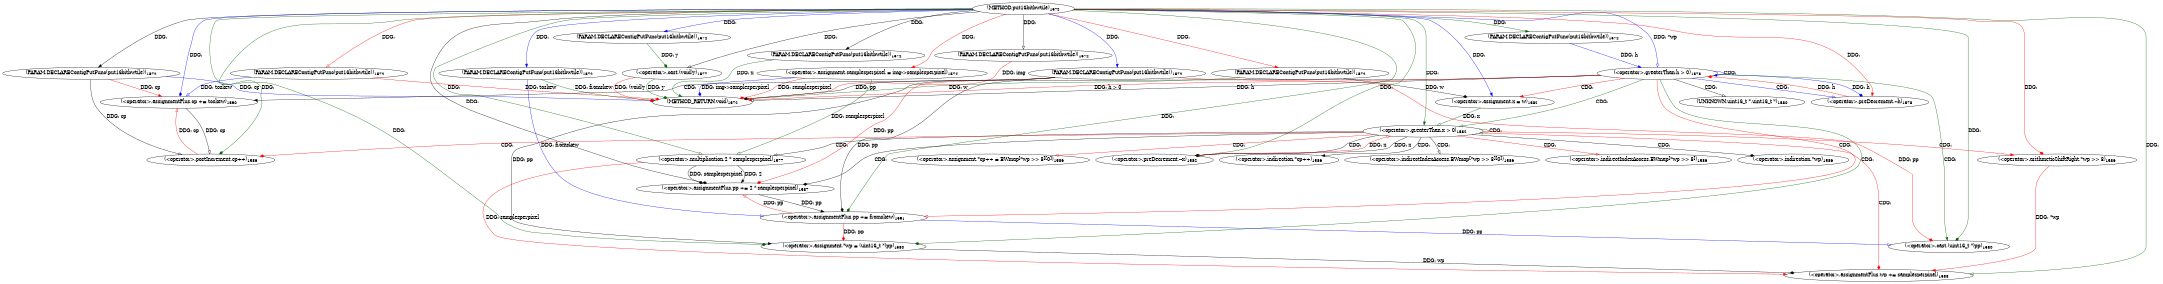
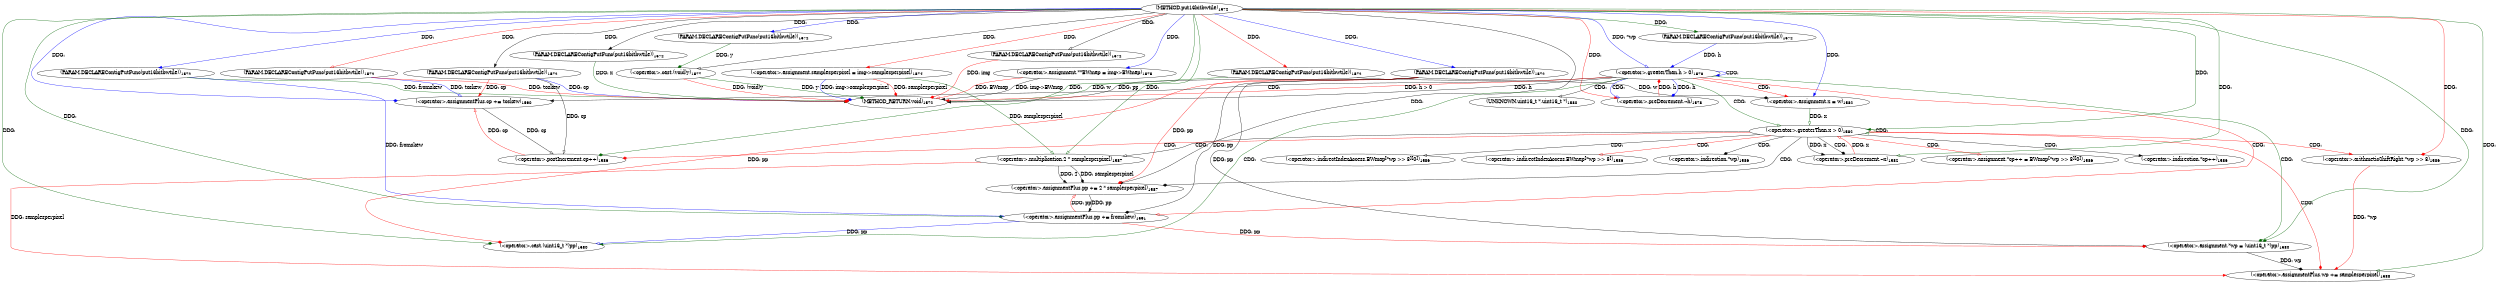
  digraph {
    edge [arrowhead=normal color=red]
    n1 [label=<(METHOD,put16bitbwtile)<SUB>1572</SUB>>]
    n2 [label=<(PARAM,DECLAREContigPutFunc(put16bitbwtile))<SUB>1572</SUB>>]
    n3 [label=<(PARAM,DECLAREContigPutFunc(put16bitbwtile))<SUB>1572</SUB>>]
    n4 [label=<(PARAM,DECLAREContigPutFunc(put16bitbwtile))<SUB>1572</SUB>>]
    n5 [label=<(PARAM,DECLAREContigPutFunc(put16bitbwtile))<SUB>1572</SUB>>]
    n6 [label=<(PARAM,DECLAREContigPutFunc(put16bitbwtile))<SUB>1572</SUB>>]
    n7 [label=<(PARAM,DECLAREContigPutFunc(put16bitbwtile))<SUB>1572</SUB>>]
    n8 [label=<(PARAM,DECLAREContigPutFunc(put16bitbwtile))<SUB>1572</SUB>>]
    n9 [label=<(PARAM,DECLAREContigPutFunc(put16bitbwtile))<SUB>1572</SUB>>]
    n10 [label=<(PARAM,DECLAREContigPutFunc(put16bitbwtile))<SUB>1572</SUB>>]
    n11 [label=<(&lt;operator&gt;.assignment,samplesperpixel = img-&gt;samplesperpixel)<SUB>1574</SUB>>]
+   n12 [label=<(&lt;operator&gt;.assignment,**BWmap = img-&gt;BWmap)<SUB>1575</SUB>>]
    n13 [label=<(&lt;operator&gt;.cast,(void)y)<SUB>1577</SUB>>]
    n14 [label=<(&lt;operator&gt;.greaterThan,h &gt; 0)<SUB>1578</SUB>>]
    n15 [label=<(&lt;operator&gt;.preDecrement,--h)<SUB>1578</SUB>>]
    n16 [label=<(&lt;operator&gt;.assignment,*wp = (uint16_t *)pp)<SUB>1580</SUB>>]
    n17 [label=<(&lt;operator&gt;.assignmentPlus,cp += toskew)<SUB>1590</SUB>>]
    n18 [label=<(&lt;operator&gt;.assignmentPlus,pp += fromskew)<SUB>1591</SUB>>]
    n19 [label=<(&lt;operator&gt;.greaterThan,x &gt; 0)<SUB>1582</SUB>>]
    n20 [label=<(&lt;operator&gt;.preDecrement,--x)<SUB>1582</SUB>>]
    n21 [label=<(&lt;operator&gt;.cast,(uint16_t *)pp)<SUB>1580</SUB>>]
    n22 [label=<(&lt;operator&gt;.assignment,x = w)<SUB>1582</SUB>>]
    n23 [label=<(&lt;operator&gt;.assignmentPlus,pp += 2 * samplesperpixel)<SUB>1587</SUB>>]
    n24 [label=<(&lt;operator&gt;.assignmentPlus,wp += samplesperpixel)<SUB>1588</SUB>>]
-   n25 [label=<(&lt;operator&gt;.multiplication,2 * samplesperpixel)<SUB>1577</SUB>>]
+   n25 [label=<(&lt;operator&gt;.multiplication,2 * samplesperpixel)<SUB>1587</SUB>>]
    n26 [label=<(&lt;operator&gt;.postIncrement,cp++)<SUB>1586</SUB>>]
    n27 [label=<(&lt;operator&gt;.arithmeticShiftRight,*wp &gt;&gt; 8)<SUB>1586</SUB>>]
    n28 [label=<(METHOD_RETURN,void)<SUB>1572</SUB>>]
    n29 [label=<(UNKNOWN,uint16_t *,uint16_t *)<SUB>1580</SUB>>]
    n30 [label=<(&lt;operator&gt;.assignment,*cp++ = BWmap[*wp &gt;&gt; 8][0])<SUB>1586</SUB>>]
    n31 [label=<(&lt;operator&gt;.indirection,*cp++)<SUB>1586</SUB>>]
    n32 [label=<(&lt;operator&gt;.indirectIndexAccess,BWmap[*wp &gt;&gt; 8][0])<SUB>1586</SUB>>]
    n33 [label=<(&lt;operator&gt;.indirectIndexAccess,BWmap[*wp &gt;&gt; 8])<SUB>1586</SUB>>]
    n34 [label=<(&lt;operator&gt;.indirection,*wp)<SUB>1586</SUB>>]
    n1 -> n2 [arrowhead=onormal color=black label="DDG: "]
    n1 -> n3 [color=black label="DDG: "]
    n1 -> n4 [color=black label="DDG: "]
    n1 -> n5 [color=blue label="DDG: "]
    n1 -> n6 [label="DDG: "]
    n1 -> n7 [color=darkgreen label="DDG: "]
    n1 -> n8 [color=blue label="DDG: "]
    n1 -> n9 [arrowhead=onormal label="DDG: "]
    n1 -> n10 [color=blue label="DDG: "]
    n1 -> n11 [label="DDG: "]
+   n1 -> n12 [color=blue label="DDG: "]
    n1 -> n13 [arrowhead=onormal color=black label="DDG: "]
    n1 -> n14 [arrowhead=onormal color=blue label="DDG: *wp"]
    n1 -> n15 [label="DDG: "]
    n1 -> n16 [arrowhead=diamond color=darkgreen label="DDG: "]
    n1 -> n17 [arrowhead=diamond color=blue label="DDG: "]
    n1 -> n18 [arrowhead=diamond color=darkgreen label="DDG: "]
    n1 -> n19 [color=darkgreen label="DDG: "]
    n1 -> n20 [arrowhead=onormal color=darkgreen label="DDG: "]
    n1 -> n21 [arrowhead=diamond color=darkgreen label="DDG: "]
    n1 -> n22 [color=blue label="DDG: "]
    n1 -> n23 [arrowhead=diamond color=black label="DDG: "]
    n1 -> n24 [arrowhead=onormal color=darkgreen label="DDG: "]
    n1 -> n25 [arrowhead=onormal color=darkgreen label="DDG: "]
    n1 -> n26 [arrowhead=diamond color=darkgreen label="DDG: "]
    n1 -> n27 [arrowhead=diamond label="DDG: "]
    n2 -> n28 [arrowhead=diamond label="DDG: img"]
    n3 -> n17 [label="DDG: cp"]
    n3 -> n26 [arrowhead=onormal color=black label="DDG: cp"]
    n3 -> n28 [color=blue label="DDG: cp"]
    n4 -> n28 [color=darkgreen label="DDG: x"]
    n5 -> n13 [arrowhead=diamond color=darkgreen label="DDG: y"]
    n6 -> n22 [arrowhead=diamond color=black label="DDG: w"]
    n6 -> n28 [arrowhead=onormal color=darkgreen label="DDG: w"]
    n7 -> n14 [color=blue label="DDG: h"]
    n8 -> n18 [arrowhead=onormal color=blue label="DDG: fromskew"]
    n8 -> n28 [color=darkgreen label="DDG: fromskew"]
    n9 -> n17 [arrowhead=onormal color=blue label="DDG: toskew"]
    n9 -> n28 [arrowhead=diamond label="DDG: toskew"]
    n10 -> n16 [color=black label="DDG: pp"]
    n10 -> n18 [arrowhead=diamond color=black label="DDG: pp"]
    n10 -> n21 [arrowhead=diamond label="DDG: pp"]
    n10 -> n23 [arrowhead=diamond label="DDG: pp"]
    n10 -> n28 [color=black label="DDG: pp"]
    n11 -> n25 [arrowhead=onormal color=darkgreen label="DDG: samplesperpixel"]
    n11 -> n28 [arrowhead=diamond label="DDG: samplesperpixel"]
    n11 -> n28 [arrowhead=diamond color=blue label="DDG: img-&gt;samplesperpixel"]
+   n12 -> n28 [arrowhead=onormal label="DDG: BWmap"]
+   n12 -> n28 [color=black label="DDG: img-&gt;BWmap"]
    n13 -> n28 [arrowhead=diamond color=darkgreen label="DDG: y"]
    n13 -> n28 [arrowhead=diamond label="DDG: (void)y"]
    n14 -> n14 [color=blue label="CDG: "]
    n14 -> n15 [arrowhead=diamond color=blue label="DDG: h"]
    n14 -> n15 [arrowhead=onormal color=blue label="CDG: "]
    n14 -> n16 [arrowhead=diamond color=darkgreen label="CDG: "]
    n14 -> n17 [color=black label="CDG: "]
    n14 -> n18 [arrowhead=onormal label="CDG: "]
    n14 -> n19 [arrowhead=onormal color=darkgreen label="CDG: "]
    n14 -> n21 [color=darkgreen label="CDG: "]
    n14 -> n22 [label="CDG: "]
    n14 -> n28 [arrowhead=onormal color=black label="DDG: h"]
    n14 -> n28 [label="DDG: h &gt; 0"]
    n14 -> n29 [arrowhead=onormal color=black label="CDG: "]
    n15 -> n14 [arrowhead=diamond label="DDG: h"]
    n16 -> n24 [arrowhead=diamond color=black label="DDG: wp"]
    n17 -> n26 [arrowhead=onormal color=black label="DDG: cp"]
    n18 -> n16 [arrowhead=diamond label="DDG: pp"]
    n18 -> n21 [arrowhead=onormal color=blue label="DDG: pp"]
    n18 -> n23 [arrowhead=onormal label="DDG: pp"]
    n19 -> n19 [arrowhead=onormal color=darkgreen label="CDG: "]
    n19 -> n20 [color=black label="DDG: x"]
    n19 -> n20 [arrowhead=diamond color=black label="CDG: "]
    n19 -> n23 [arrowhead=diamond color=black label="CDG: "]
    n19 -> n24 [arrowhead=diamond label="CDG: "]
    n19 -> n25 [arrowhead=onormal color=black label="CDG: "]
    n19 -> n26 [arrowhead=diamond label="CDG: "]
    n19 -> n27 [label="CDG: "]
    n19 -> n30 [arrowhead=onormal label="CDG: "]
    n19 -> n31 [color=black label="CDG: "]
    n19 -> n32 [arrowhead=onormal color=black label="CDG: "]
    n19 -> n33 [arrowhead=onormal label="CDG: "]
    n19 -> n34 [arrowhead=diamond color=black label="CDG: "]
    n20 -> n19 [arrowhead=onormal label="DDG: x"]
    n22 -> n19 [arrowhead=onormal color=darkgreen label="DDG: x"]
    n23 -> n18 [color=black label="DDG: pp"]
    n25 -> n23 [color=black label="DDG: 2"]
    n25 -> n23 [arrowhead=diamond color=black label="DDG: samplesperpixel"]
    n25 -> n24 [label="DDG: samplesperpixel"]
    n26 -> n17 [arrowhead=onormal label="DDG: cp"]
    n27 -> n24 [label="DDG: *wp"]
  }
